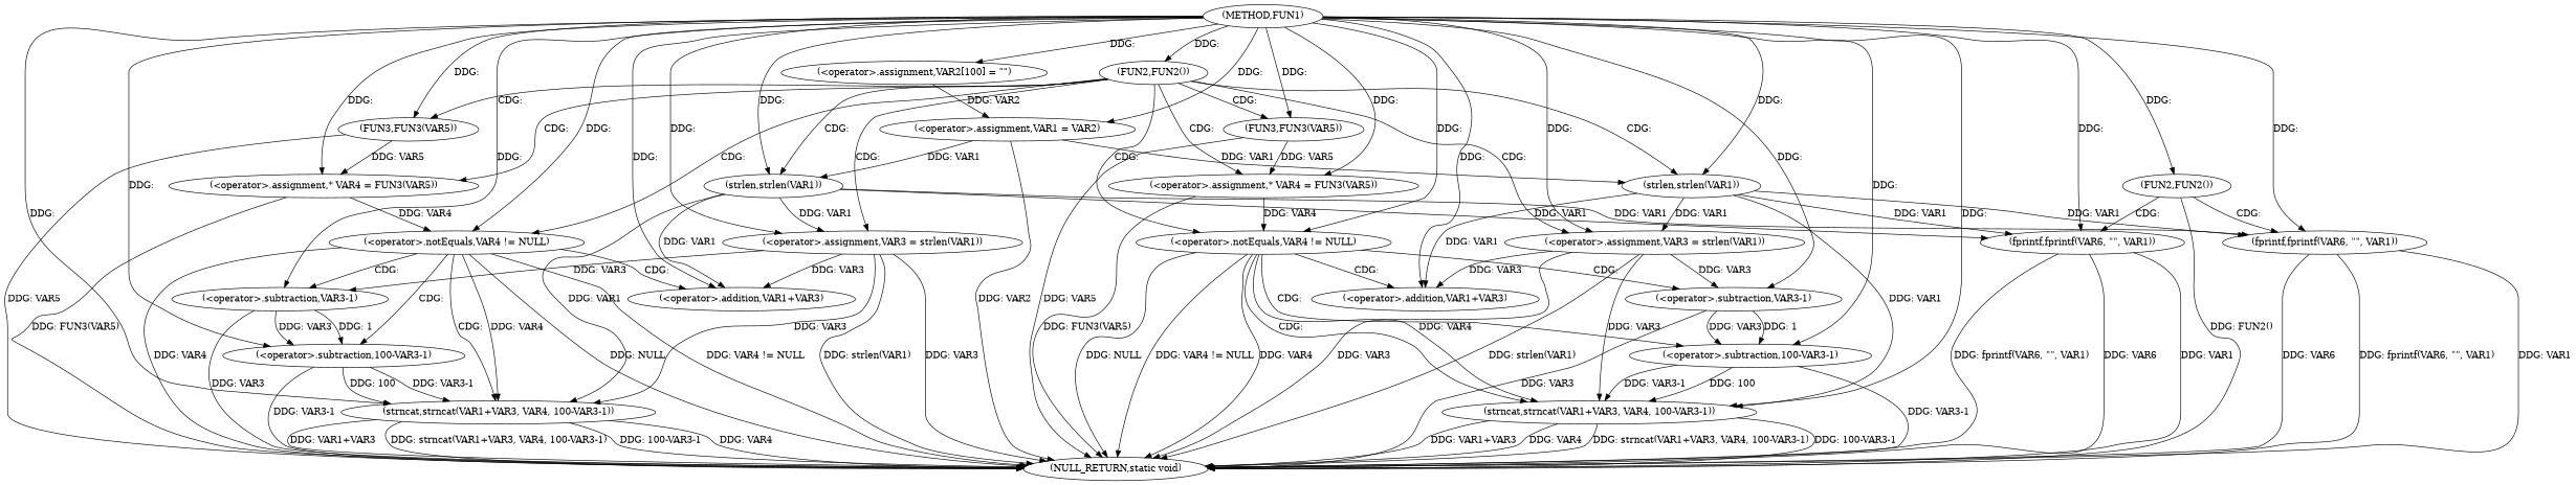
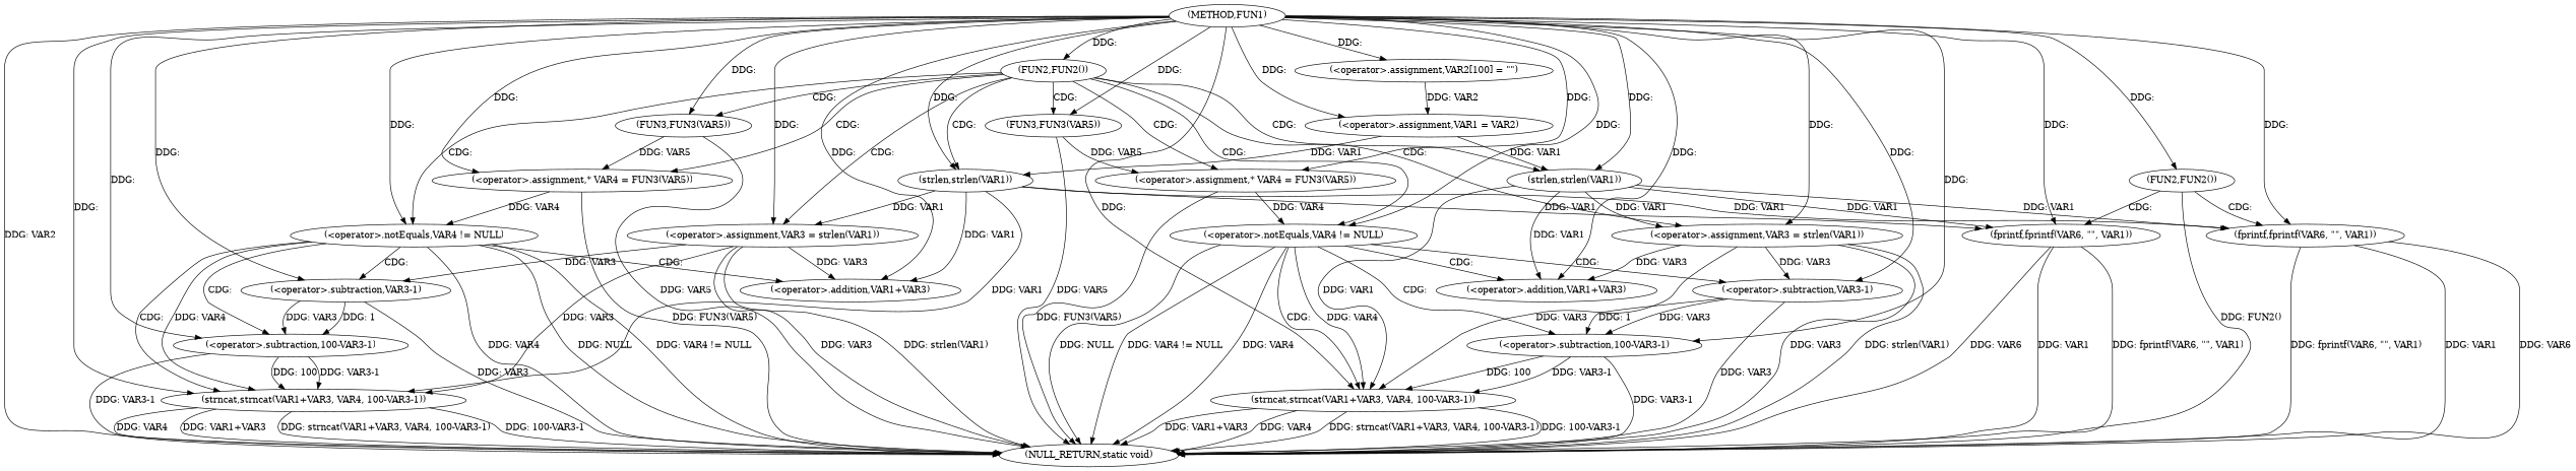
  digraph {
    n1 [label="(METHOD,FUN1)"]
    n2 [label="(<operator>.assignment,VAR2[100] = \"\")"]
    n3 [label="(<operator>.assignment,VAR1 = VAR2)"]
    n4 [label="(FUN2,FUN2())"]
    n5 [label="(<operator>.assignment,VAR3 = strlen(VAR1))"]
    n6 [label="(strlen,strlen(VAR1))"]
    n7 [label="(<operator>.assignment,* VAR4 = FUN3(VAR5))"]
    n8 [label="(FUN3,FUN3(VAR5))"]
    n9 [label="(<operator>.notEquals,VAR4 != NULL)"]
    n10 [label="(strncat,strncat(VAR1+VAR3, VAR4, 100-VAR3-1))"]
    n11 [label="(<operator>.addition,VAR1+VAR3)"]
    n12 [label="(<operator>.subtraction,100-VAR3-1)"]
    n13 [label="(<operator>.subtraction,VAR3-1)"]
    n14 [label="(<operator>.assignment,VAR3 = strlen(VAR1))"]
    n15 [label="(strlen,strlen(VAR1))"]
    n16 [label="(<operator>.assignment,* VAR4 = FUN3(VAR5))"]
    n17 [label="(FUN3,FUN3(VAR5))"]
    n18 [label="(<operator>.notEquals,VAR4 != NULL)"]
    n19 [label="(strncat,strncat(VAR1+VAR3, VAR4, 100-VAR3-1))"]
    n20 [label="(<operator>.addition,VAR1+VAR3)"]
    n21 [label="(<operator>.subtraction,100-VAR3-1)"]
    n22 [label="(<operator>.subtraction,VAR3-1)"]
    n23 [label="(FUN2,FUN2())"]
    n24 [label="(fprintf,fprintf(VAR6, \"\", VAR1))"]
    n25 [label="(fprintf,fprintf(VAR6, \"\", VAR1))"]
    n26 [label="(NULL_RETURN,static void)"]
    n1 -> n2 [label="DDG: "]
    n1 -> n3 [label="DDG: "]
    n1 -> n4 [label="DDG: "]
    n1 -> n5 [label="DDG: "]
    n1 -> n6 [label="DDG: "]
    n1 -> n7 [label="DDG: "]
    n1 -> n8 [label="DDG: "]
    n1 -> n9 [label="DDG: "]
    n1 -> n10 [label="DDG: "]
    n1 -> n11 [label="DDG: "]
    n1 -> n12 [label="DDG: "]
    n1 -> n13 [label="DDG: "]
    n1 -> n14 [label="DDG: "]
    n1 -> n15 [label="DDG: "]
    n1 -> n16 [label="DDG: "]
    n1 -> n17 [label="DDG: "]
    n1 -> n18 [label="DDG: "]
    n1 -> n19 [label="DDG: "]
    n1 -> n20 [label="DDG: "]
    n1 -> n21 [label="DDG: "]
    n1 -> n22 [label="DDG: "]
    n1 -> n23 [label="DDG: "]
    n1 -> n24 [label="DDG: "]
    n1 -> n25 [label="DDG: "]
    n2 -> n3 [label="DDG: VAR2"]
    n3 -> n6 [label="DDG: VAR1"]
    n3 -> n15 [label="DDG: VAR1"]
-   n3 -> n26 [label="DDG: VAR2"]
+   n1 -> n26 [label="DDG: VAR2"]
    n4 -> n5 [label="CDG: "]
    n4 -> n6 [label="CDG: "]
    n4 -> n7 [label="CDG: "]
    n4 -> n8 [label="CDG: "]
    n4 -> n9 [label="CDG: "]
    n4 -> n14 [label="CDG: "]
    n4 -> n15 [label="CDG: "]
    n4 -> n16 [label="CDG: "]
    n4 -> n17 [label="CDG: "]
    n4 -> n18 [label="CDG: "]
    n5 -> n10 [label="DDG: VAR3"]
    n5 -> n11 [label="DDG: VAR3"]
    n5 -> n13 [label="DDG: VAR3"]
    n5 -> n26 [label="DDG: strlen(VAR1)"]
    n5 -> n26 [label="DDG: VAR3"]
    n6 -> n5 [label="DDG: VAR1"]
    n6 -> n10 [label="DDG: VAR1"]
    n6 -> n11 [label="DDG: VAR1"]
    n6 -> n24 [label="DDG: VAR1"]
    n6 -> n25 [label="DDG: VAR1"]
    n7 -> n9 [label="DDG: VAR4"]
    n7 -> n26 [label="DDG: FUN3(VAR5)"]
    n8 -> n7 [label="DDG: VAR5"]
    n8 -> n26 [label="DDG: VAR5"]
    n9 -> n10 [label="DDG: VAR4"]
    n9 -> n10 [label="CDG: "]
    n9 -> n11 [label="CDG: "]
    n9 -> n12 [label="CDG: "]
    n9 -> n13 [label="CDG: "]
    n9 -> n26 [label="DDG: VAR4 != NULL"]
    n9 -> n26 [label="DDG: VAR4"]
    n9 -> n26 [label="DDG: NULL"]
    n10 -> n26 [label="DDG: VAR4"]
    n10 -> n26 [label="DDG: VAR1+VAR3"]
    n10 -> n26 [label="DDG: strncat(VAR1+VAR3, VAR4, 100-VAR3-1)"]
    n10 -> n26 [label="DDG: 100-VAR3-1"]
    n12 -> n10 [label="DDG: 100"]
    n12 -> n10 [label="DDG: VAR3-1"]
    n12 -> n26 [label="DDG: VAR3-1"]
    n13 -> n12 [label="DDG: VAR3"]
    n13 -> n12 [label="DDG: 1"]
    n13 -> n26 [label="DDG: VAR3"]
    n14 -> n19 [label="DDG: VAR3"]
    n14 -> n20 [label="DDG: VAR3"]
    n14 -> n22 [label="DDG: VAR3"]
    n14 -> n26 [label="DDG: VAR3"]
    n14 -> n26 [label="DDG: strlen(VAR1)"]
    n15 -> n14 [label="DDG: VAR1"]
    n15 -> n19 [label="DDG: VAR1"]
    n15 -> n20 [label="DDG: VAR1"]
    n15 -> n24 [label="DDG: VAR1"]
    n15 -> n25 [label="DDG: VAR1"]
    n16 -> n18 [label="DDG: VAR4"]
    n16 -> n26 [label="DDG: FUN3(VAR5)"]
    n17 -> n16 [label="DDG: VAR5"]
    n17 -> n26 [label="DDG: VAR5"]
    n18 -> n19 [label="DDG: VAR4"]
    n18 -> n19 [label="CDG: "]
    n18 -> n20 [label="CDG: "]
    n18 -> n21 [label="CDG: "]
    n18 -> n22 [label="CDG: "]
    n18 -> n26 [label="DDG: VAR4"]
    n18 -> n26 [label="DDG: NULL"]
    n18 -> n26 [label="DDG: VAR4 != NULL"]
    n19 -> n26 [label="DDG: strncat(VAR1+VAR3, VAR4, 100-VAR3-1)"]
    n19 -> n26 [label="DDG: 100-VAR3-1"]
    n19 -> n26 [label="DDG: VAR1+VAR3"]
    n19 -> n26 [label="DDG: VAR4"]
    n21 -> n19 [label="DDG: 100"]
    n21 -> n19 [label="DDG: VAR3-1"]
    n21 -> n26 [label="DDG: VAR3-1"]
    n22 -> n21 [label="DDG: VAR3"]
    n22 -> n21 [label="DDG: 1"]
    n22 -> n26 [label="DDG: VAR3"]
    n23 -> n24 [label="CDG: "]
    n23 -> n25 [label="CDG: "]
    n23 -> n26 [label="DDG: FUN2()"]
    n24 -> n26 [label="DDG: VAR1"]
    n24 -> n26 [label="DDG: VAR6"]
    n24 -> n26 [label="DDG: fprintf(VAR6, \"\", VAR1)"]
    n25 -> n26 [label="DDG: VAR1"]
    n25 -> n26 [label="DDG: fprintf(VAR6, \"\", VAR1)"]
    n25 -> n26 [label="DDG: VAR6"]
  }
